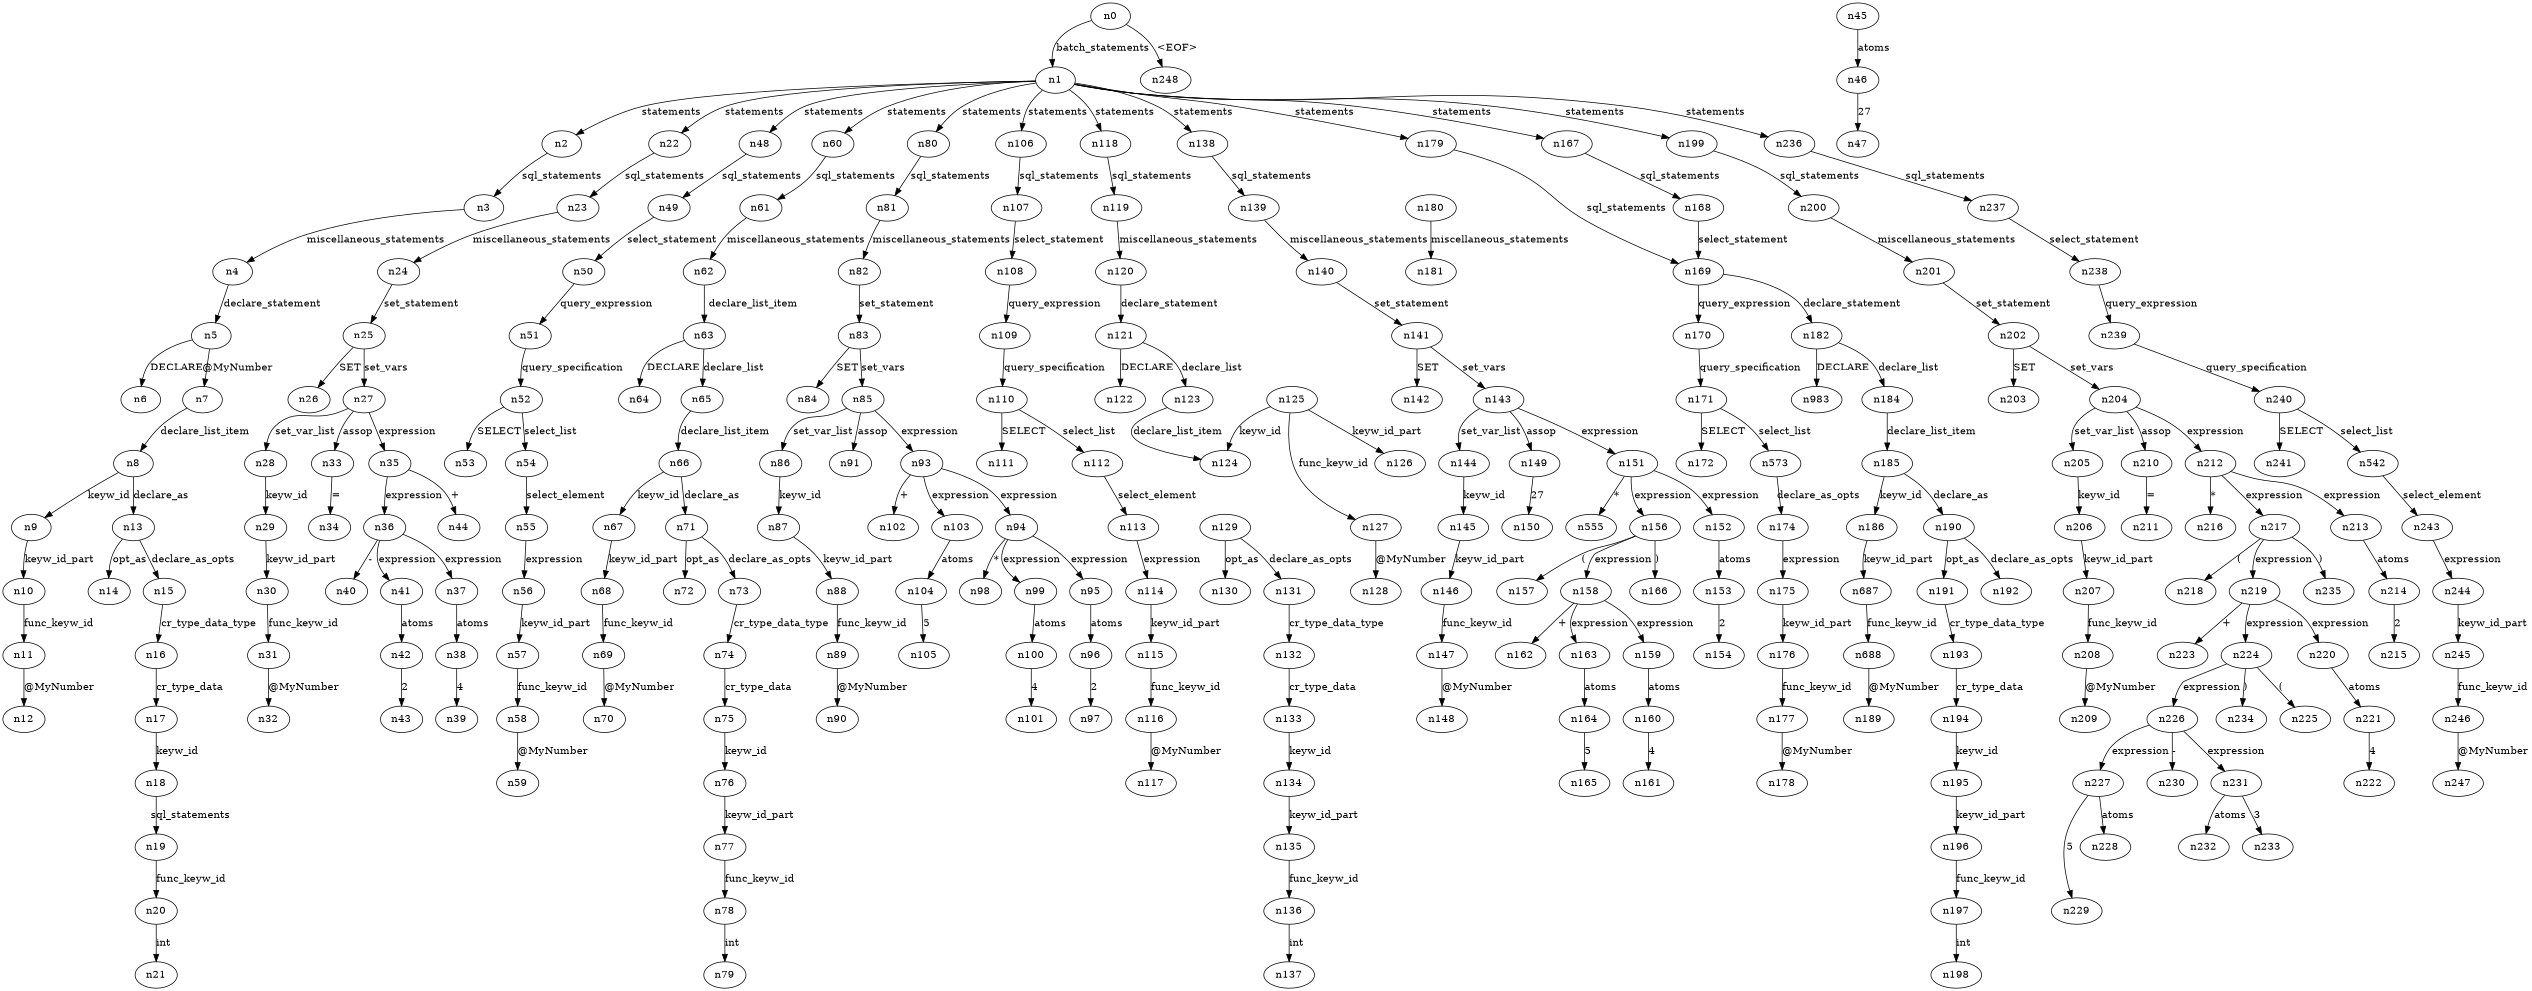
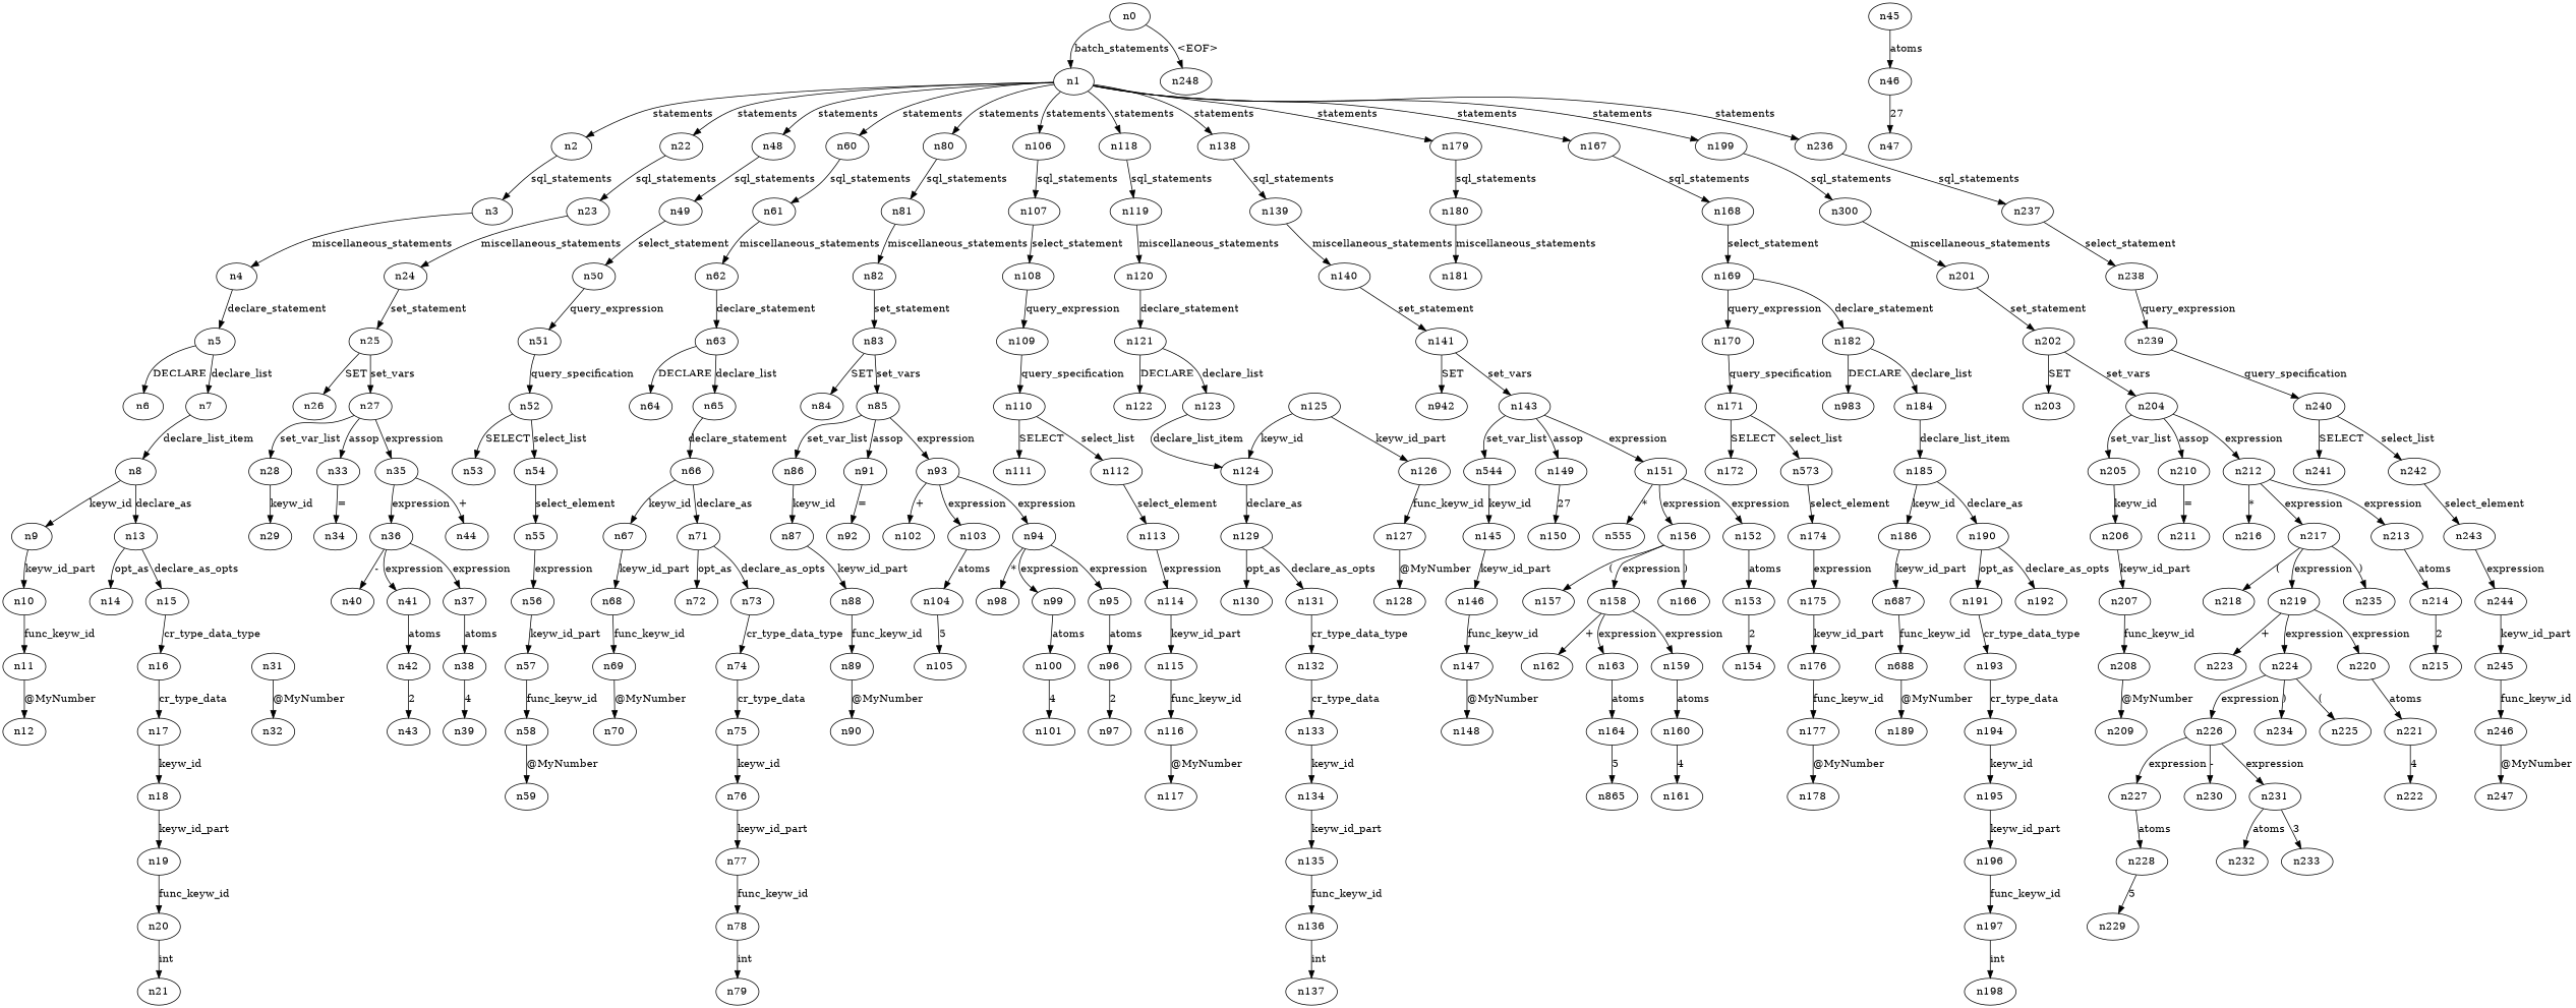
  digraph {
    n0
    n1
    n248
    n2
    n22
    n48
    n60
    n80
    n106
    n118
    n138
    n167
    n179
    n199
    n236
    n3
    n23
    n49
    n61
    n81
    n107
    n119
    n139
    n168
    n180
-   n200
+   n200 [label=n300]
    n237
    n4
    n5
    n6
    n7
    n8
    n9
    n13
    n10
    n14
    n15
    n11
    n12
    n16
    n17
    n18
    n19
    n20
    n21
    n24
    n25
    n26
    n27
    n28
    n33
    n35
    n29
    n34
    n36
    n44
-   n30
    n31
    n32
    n37
    n40
    n41
    n45
    n46
    n38
    n42
    n39
    n43
    n47
    n50
    n51
    n52
    n53
    n54
    n55
    n56
    n57
    n58
    n59
    n62
    n63
    n64
    n65
    n66
    n67
    n71
    n68
    n72
    n73
    n69
    n70
    n74
    n75
    n76
    n77
    n78
    n79
    n82
    n83
    n84
    n85
    n86
    n91
    n93
    n87
+   n92
    n94
    n102
    n103
    n88
    n89
    n90
    n95
    n98
    n99
    n104
    n96
    n100
    n97
    n101
    n105
    n108
    n109
    n110
    n111
    n112
    n113
    n114
    n115
    n116
    n117
    n120
    n121
    n122
    n123
    n124
    n129
    n125
    n126
    n130
    n131
    n127
    n128
    n132
    n133
    n134
    n135
    n136
    n137
    n140
    n141
-   n142
+   n142 [label=n942]
    n143
-   n144
+   n144 [label=n544]
    n149
    n151
    n145
    n150
    n152
    n155 [label=n555]
    n156
    n146
    n147
    n148
    n153
    n157
    n158
    n166
    n154
    n159
    n162
    n163
    n160
    n164
    n161
-   n165
+   n165 [label=n865]
    n169
    n170
    n182
    n171
    n172
    n173 [label=n573]
    n174
    n175
    n176
    n177
    n178
    n181
    n183 [label=n983]
    n184
    n185
    n186
    n190
    n187 [label=n687]
    n191
    n192
    n188 [label=n688]
    n189
    n193
    n194
    n195
    n196
    n197
    n198
    n201
    n202
    n203
    n204
    n205
    n210
    n212
    n206
    n211
    n213
    n216
    n217
    n207
    n208
    n209
    n214
    n218
    n219
    n235
    n215
    n220
    n223
    n224
    n221
    n225
    n226
    n234
    n222
    n227
    n230
    n231
    n228
    n232
    n233
    n229
    n238
    n239
    n240
    n241
-   n242 [label=n542]
+   n242
    n243
    n244
    n245
    n246
    n247
    n0 -> n1 [label=batch_statements]
    n0 -> n248 [label="<EOF>"]
    n1 -> n2 [label=statements]
    n1 -> n22 [label=statements]
    n1 -> n48 [label=statements]
    n1 -> n60 [label=statements]
    n1 -> n80 [label=statements]
    n1 -> n106 [label=statements]
    n1 -> n118 [label=statements]
    n1 -> n138 [label=statements]
    n1 -> n167 [label=statements]
    n1 -> n179 [label=statements]
    n1 -> n199 [label=statements]
    n1 -> n236 [label=statements]
    n2 -> n3 [label=sql_statements]
    n22 -> n23 [label=sql_statements]
    n48 -> n49 [label=sql_statements]
    n60 -> n61 [label=sql_statements]
    n80 -> n81 [label=sql_statements]
    n106 -> n107 [label=sql_statements]
    n118 -> n119 [label=sql_statements]
    n138 -> n139 [label=sql_statements]
    n167 -> n168 [label=sql_statements]
-   n179 -> n169 [label=sql_statements]
+   n179 -> n180 [label=sql_statements]
    n199 -> n200 [label=sql_statements]
    n236 -> n237 [label=sql_statements]
    n3 -> n4 [label=miscellaneous_statements]
    n23 -> n24 [label=miscellaneous_statements]
    n49 -> n50 [label=select_statement]
    n61 -> n62 [label=miscellaneous_statements]
    n81 -> n82 [label=miscellaneous_statements]
    n107 -> n108 [label=select_statement]
    n119 -> n120 [label=miscellaneous_statements]
    n139 -> n140 [label=miscellaneous_statements]
    n168 -> n169 [label=select_statement]
    n180 -> n181 [label=miscellaneous_statements]
    n200 -> n201 [label=miscellaneous_statements]
    n237 -> n238 [label=select_statement]
    n4 -> n5 [label=declare_statement]
    n5 -> n6 [label=DECLARE]
-   n5 -> n7 [label="@MyNumber"]
+   n5 -> n7 [label=declare_list]
    n7 -> n8 [label=declare_list_item]
    n8 -> n9 [label=keyw_id]
    n8 -> n13 [label=declare_as]
    n9 -> n10 [label=keyw_id_part]
    n13 -> n14 [label=opt_as]
    n13 -> n15 [label=declare_as_opts]
    n10 -> n11 [label=func_keyw_id]
    n15 -> n16 [label=cr_type_data_type]
    n11 -> n12 [label="@MyNumber"]
    n16 -> n17 [label=cr_type_data]
    n17 -> n18 [label=keyw_id]
-   n18 -> n19 [label=sql_statements]
+   n18 -> n19 [label=keyw_id_part]
    n19 -> n20 [label=func_keyw_id]
    n20 -> n21 [label=int]
    n24 -> n25 [label=set_statement]
    n25 -> n26 [label=SET]
    n25 -> n27 [label=set_vars]
    n27 -> n28 [label=set_var_list]
    n27 -> n33 [label=assop]
    n27 -> n35 [label=expression]
    n28 -> n29 [label=keyw_id]
    n33 -> n34 [label="="]
    n35 -> n36 [label=expression]
    n35 -> n44 [label="+"]
-   n29 -> n30 [label=keyw_id_part]
    n36 -> n37 [label=expression]
    n36 -> n40 [label="-"]
    n36 -> n41 [label=expression]
-   n30 -> n31 [label=func_keyw_id]
    n31 -> n32 [label="@MyNumber"]
    n37 -> n38 [label=atoms]
    n41 -> n42 [label=atoms]
    n45 -> n46 [label=atoms]
    n46 -> n47 [label=27]
    n38 -> n39 [label=4]
    n42 -> n43 [label=2]
    n50 -> n51 [label=query_expression]
    n51 -> n52 [label=query_specification]
    n52 -> n53 [label=SELECT]
    n52 -> n54 [label=select_list]
    n54 -> n55 [label=select_element]
    n55 -> n56 [label=expression]
    n56 -> n57 [label=keyw_id_part]
    n57 -> n58 [label=func_keyw_id]
    n58 -> n59 [label="@MyNumber"]
-   n62 -> n63 [label=declare_list_item]
+   n62 -> n63 [label=declare_statement]
    n63 -> n64 [label=DECLARE]
    n63 -> n65 [label=declare_list]
-   n65 -> n66 [label=declare_list_item]
+   n65 -> n66 [label=declare_statement]
    n66 -> n67 [label=keyw_id]
    n66 -> n71 [label=declare_as]
    n67 -> n68 [label=keyw_id_part]
    n71 -> n72 [label=opt_as]
    n71 -> n73 [label=declare_as_opts]
    n68 -> n69 [label=func_keyw_id]
    n73 -> n74 [label=cr_type_data_type]
    n69 -> n70 [label="@MyNumber"]
    n74 -> n75 [label=cr_type_data]
    n75 -> n76 [label=keyw_id]
    n76 -> n77 [label=keyw_id_part]
    n77 -> n78 [label=func_keyw_id]
    n78 -> n79 [label=int]
    n82 -> n83 [label=set_statement]
    n83 -> n84 [label=SET]
    n83 -> n85 [label=set_vars]
    n85 -> n86 [label=set_var_list]
    n85 -> n91 [label=assop]
    n85 -> n93 [label=expression]
    n86 -> n87 [label=keyw_id]
+   n91 -> n92 [label="="]
    n93 -> n94 [label=expression]
    n93 -> n102 [label="+"]
    n93 -> n103 [label=expression]
    n87 -> n88 [label=keyw_id_part]
    n94 -> n95 [label=expression]
    n94 -> n98 [label="*"]
    n94 -> n99 [label=expression]
    n103 -> n104 [label=atoms]
    n88 -> n89 [label=func_keyw_id]
    n89 -> n90 [label="@MyNumber"]
    n95 -> n96 [label=atoms]
    n99 -> n100 [label=atoms]
    n104 -> n105 [label=5]
    n96 -> n97 [label=2]
    n100 -> n101 [label=4]
    n108 -> n109 [label=query_expression]
    n109 -> n110 [label=query_specification]
    n110 -> n111 [label=SELECT]
    n110 -> n112 [label=select_list]
    n112 -> n113 [label=select_element]
    n113 -> n114 [label=expression]
    n114 -> n115 [label=keyw_id_part]
    n115 -> n116 [label=func_keyw_id]
    n116 -> n117 [label="@MyNumber"]
    n120 -> n121 [label=declare_statement]
    n121 -> n122 [label=DECLARE]
    n121 -> n123 [label=declare_list]
    n123 -> n124 [label=declare_list_item]
+   n124 -> n129 [label=declare_as]
    n129 -> n130 [label=opt_as]
    n129 -> n131 [label=declare_as_opts]
    n125 -> n124 [label=keyw_id]
    n125 -> n126 [label=keyw_id_part]
-   n125 -> n127 [label=func_keyw_id]
+   n126 -> n127 [label=func_keyw_id]
    n131 -> n132 [label=cr_type_data_type]
    n127 -> n128 [label="@MyNumber"]
    n132 -> n133 [label=cr_type_data]
    n133 -> n134 [label=keyw_id]
    n134 -> n135 [label=keyw_id_part]
    n135 -> n136 [label=func_keyw_id]
    n136 -> n137 [label=int]
    n140 -> n141 [label=set_statement]
    n141 -> n142 [label=SET]
    n141 -> n143 [label=set_vars]
    n143 -> n144 [label=set_var_list]
    n143 -> n149 [label=assop]
    n143 -> n151 [label=expression]
    n144 -> n145 [label=keyw_id]
    n149 -> n150 [label=27]
    n151 -> n152 [label=expression]
    n151 -> n155 [label="*"]
    n151 -> n156 [label=expression]
    n145 -> n146 [label=keyw_id_part]
    n152 -> n153 [label=atoms]
    n156 -> n157 [label="("]
    n156 -> n158 [label=expression]
    n156 -> n166 [label=")"]
    n146 -> n147 [label=func_keyw_id]
    n147 -> n148 [label="@MyNumber"]
    n153 -> n154 [label=2]
    n158 -> n159 [label=expression]
    n158 -> n162 [label="+"]
    n158 -> n163 [label=expression]
    n159 -> n160 [label=atoms]
    n163 -> n164 [label=atoms]
    n160 -> n161 [label=4]
    n164 -> n165 [label=5]
    n169 -> n170 [label=query_expression]
    n169 -> n182 [label=declare_statement]
    n170 -> n171 [label=query_specification]
    n182 -> n183 [label=DECLARE]
    n182 -> n184 [label=declare_list]
    n171 -> n172 [label=SELECT]
    n171 -> n173 [label=select_list]
-   n173 -> n174 [label=declare_as_opts]
+   n173 -> n174 [label=select_element]
    n174 -> n175 [label=expression]
    n175 -> n176 [label=keyw_id_part]
    n176 -> n177 [label=func_keyw_id]
    n177 -> n178 [label="@MyNumber"]
    n184 -> n185 [label=declare_list_item]
    n185 -> n186 [label=keyw_id]
    n185 -> n190 [label=declare_as]
    n186 -> n187 [label=keyw_id_part]
    n190 -> n191 [label=opt_as]
    n190 -> n192 [label=declare_as_opts]
    n187 -> n188 [label=func_keyw_id]
    n191 -> n193 [label=cr_type_data_type]
    n188 -> n189 [label="@MyNumber"]
    n193 -> n194 [label=cr_type_data]
    n194 -> n195 [label=keyw_id]
    n195 -> n196 [label=keyw_id_part]
    n196 -> n197 [label=func_keyw_id]
    n197 -> n198 [label=int]
    n201 -> n202 [label=set_statement]
    n202 -> n203 [label=SET]
    n202 -> n204 [label=set_vars]
    n204 -> n205 [label=set_var_list]
    n204 -> n210 [label=assop]
    n204 -> n212 [label=expression]
    n205 -> n206 [label=keyw_id]
    n210 -> n211 [label="="]
    n212 -> n213 [label=expression]
    n212 -> n216 [label="*"]
    n212 -> n217 [label=expression]
    n206 -> n207 [label=keyw_id_part]
    n213 -> n214 [label=atoms]
    n217 -> n218 [label="("]
    n217 -> n219 [label=expression]
    n217 -> n235 [label=")"]
    n207 -> n208 [label=func_keyw_id]
    n208 -> n209 [label="@MyNumber"]
    n214 -> n215 [label=2]
    n219 -> n220 [label=expression]
    n219 -> n223 [label="+"]
    n219 -> n224 [label=expression]
    n220 -> n221 [label=atoms]
    n224 -> n225 [label="("]
    n224 -> n226 [label=expression]
    n224 -> n234 [label=")"]
    n221 -> n222 [label=4]
    n226 -> n227 [label=expression]
    n226 -> n230 [label="-"]
    n226 -> n231 [label=expression]
    n227 -> n228 [label=atoms]
    n231 -> n232 [label=atoms]
    n231 -> n233 [label=3]
-   n227 -> n229 [label=5]
+   n228 -> n229 [label=5]
    n238 -> n239 [label=query_expression]
    n239 -> n240 [label=query_specification]
    n240 -> n241 [label=SELECT]
    n240 -> n242 [label=select_list]
    n242 -> n243 [label=select_element]
    n243 -> n244 [label=expression]
    n244 -> n245 [label=keyw_id_part]
    n245 -> n246 [label=func_keyw_id]
    n246 -> n247 [label="@MyNumber"]
  }
